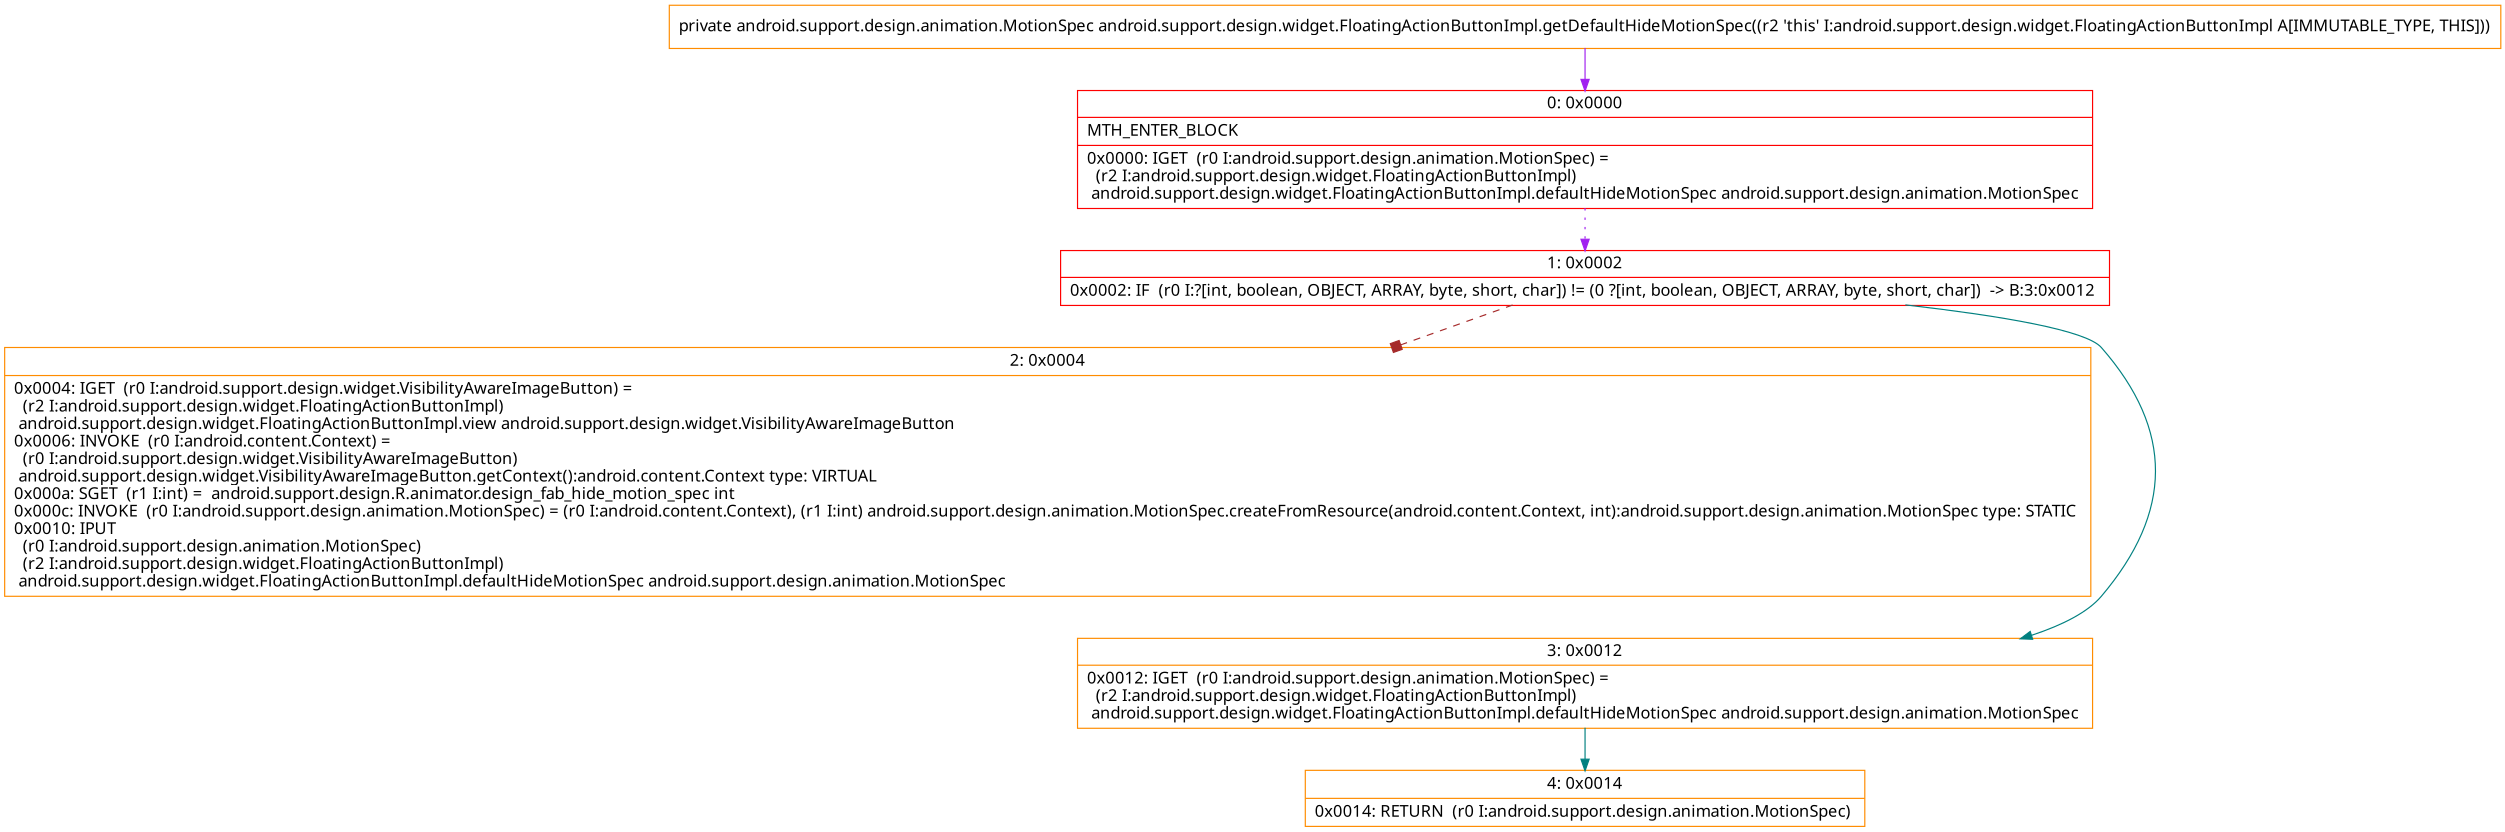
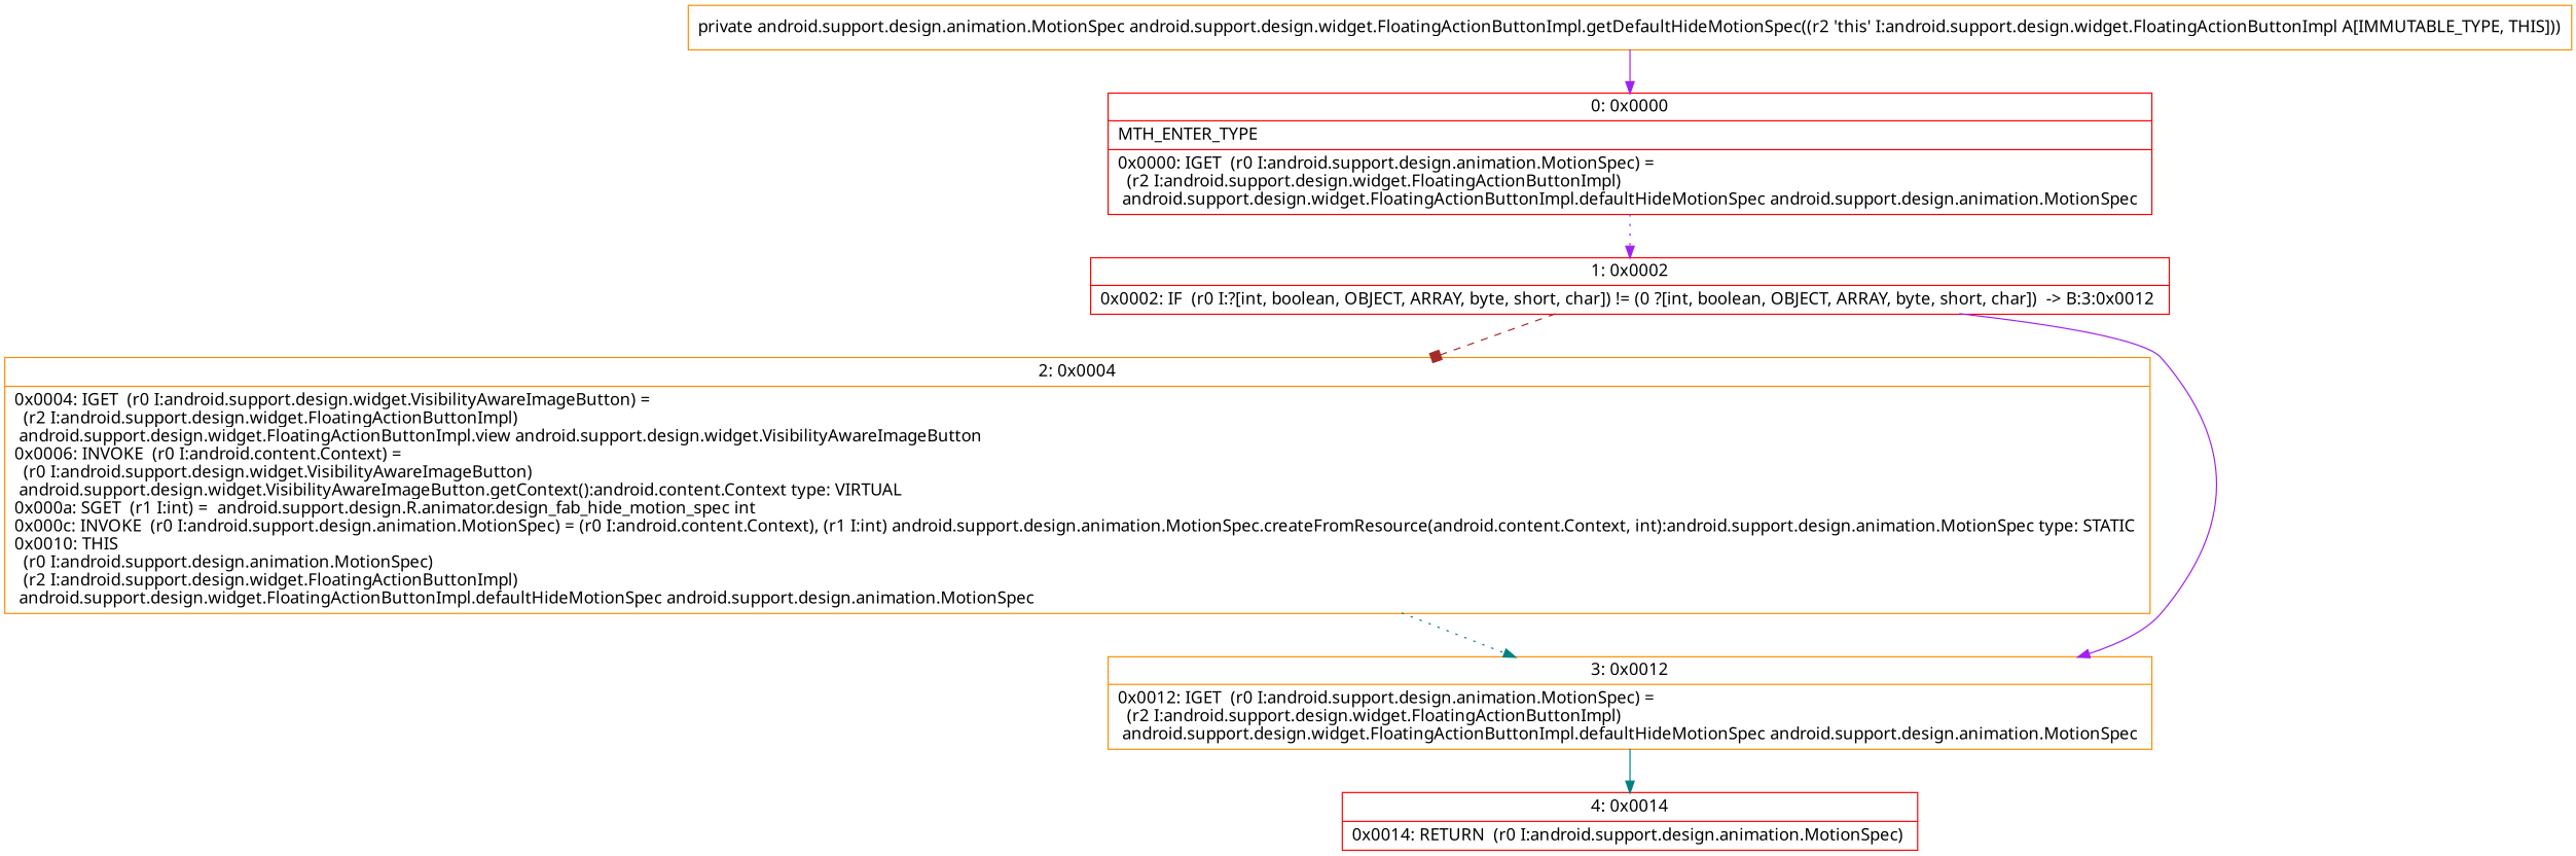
  digraph {
    fontname="Noto Sans"
    node [color=darkorange fontname="Noto Sans" shape=record]
    edge [arrowhead=normal color=purple fontname="Noto Sans" style=solid]
-   n1 [color=red label="{0\:\ 0x0000|MTH_ENTER_BLOCK\l|0x0000: IGET  (r0 I:android.support.design.animation.MotionSpec) = \l  (r2 I:android.support.design.widget.FloatingActionButtonImpl)\l android.support.design.widget.FloatingActionButtonImpl.defaultHideMotionSpec android.support.design.animation.MotionSpec \l}"]
+   n1 [color=red label="{0\:\ 0x0000|MTH_ENTER_TYPE\l|0x0000: IGET  (r0 I:android.support.design.animation.MotionSpec) = \l  (r2 I:android.support.design.widget.FloatingActionButtonImpl)\l android.support.design.widget.FloatingActionButtonImpl.defaultHideMotionSpec android.support.design.animation.MotionSpec \l}"]
    n2 [color=red label="{1\:\ 0x0002|0x0002: IF  (r0 I:?[int, boolean, OBJECT, ARRAY, byte, short, char]) != (0 ?[int, boolean, OBJECT, ARRAY, byte, short, char])  \-\> B:3:0x0012 \l}"]
-   n3 [label="{2\:\ 0x0004|0x0004: IGET  (r0 I:android.support.design.widget.VisibilityAwareImageButton) = \l  (r2 I:android.support.design.widget.FloatingActionButtonImpl)\l android.support.design.widget.FloatingActionButtonImpl.view android.support.design.widget.VisibilityAwareImageButton \l0x0006: INVOKE  (r0 I:android.content.Context) = \l  (r0 I:android.support.design.widget.VisibilityAwareImageButton)\l android.support.design.widget.VisibilityAwareImageButton.getContext():android.content.Context type: VIRTUAL \l0x000a: SGET  (r1 I:int) =  android.support.design.R.animator.design_fab_hide_motion_spec int \l0x000c: INVOKE  (r0 I:android.support.design.animation.MotionSpec) = (r0 I:android.content.Context), (r1 I:int) android.support.design.animation.MotionSpec.createFromResource(android.content.Context, int):android.support.design.animation.MotionSpec type: STATIC \l0x0010: IPUT  \l  (r0 I:android.support.design.animation.MotionSpec)\l  (r2 I:android.support.design.widget.FloatingActionButtonImpl)\l android.support.design.widget.FloatingActionButtonImpl.defaultHideMotionSpec android.support.design.animation.MotionSpec \l}"]
+   n3 [label="{2\:\ 0x0004|0x0004: IGET  (r0 I:android.support.design.widget.VisibilityAwareImageButton) = \l  (r2 I:android.support.design.widget.FloatingActionButtonImpl)\l android.support.design.widget.FloatingActionButtonImpl.view android.support.design.widget.VisibilityAwareImageButton \l0x0006: INVOKE  (r0 I:android.content.Context) = \l  (r0 I:android.support.design.widget.VisibilityAwareImageButton)\l android.support.design.widget.VisibilityAwareImageButton.getContext():android.content.Context type: VIRTUAL \l0x000a: SGET  (r1 I:int) =  android.support.design.R.animator.design_fab_hide_motion_spec int \l0x000c: INVOKE  (r0 I:android.support.design.animation.MotionSpec) = (r0 I:android.content.Context), (r1 I:int) android.support.design.animation.MotionSpec.createFromResource(android.content.Context, int):android.support.design.animation.MotionSpec type: STATIC \l0x0010: THIS  \l  (r0 I:android.support.design.animation.MotionSpec)\l  (r2 I:android.support.design.widget.FloatingActionButtonImpl)\l android.support.design.widget.FloatingActionButtonImpl.defaultHideMotionSpec android.support.design.animation.MotionSpec \l}"]
    n4 [label="{3\:\ 0x0012|0x0012: IGET  (r0 I:android.support.design.animation.MotionSpec) = \l  (r2 I:android.support.design.widget.FloatingActionButtonImpl)\l android.support.design.widget.FloatingActionButtonImpl.defaultHideMotionSpec android.support.design.animation.MotionSpec \l}"]
-   n5 [label="{4\:\ 0x0014|0x0014: RETURN  (r0 I:android.support.design.animation.MotionSpec) \l}"]
+   n5 [color=red label="{4\:\ 0x0014|0x0014: RETURN  (r0 I:android.support.design.animation.MotionSpec) \l}"]
    n6 [label="{private android.support.design.animation.MotionSpec android.support.design.widget.FloatingActionButtonImpl.getDefaultHideMotionSpec((r2 'this' I:android.support.design.widget.FloatingActionButtonImpl A[IMMUTABLE_TYPE, THIS])) }"]
    n1 -> n2 [style=dotted]
    n2 -> n3 [arrowhead=box color=brown style=dashed]
-   n2 -> n4 [color=teal]
+   n2 -> n4
+   n3 -> n4 [color=teal style=dotted]
    n4 -> n5 [color=teal]
    n6 -> n1
  }
